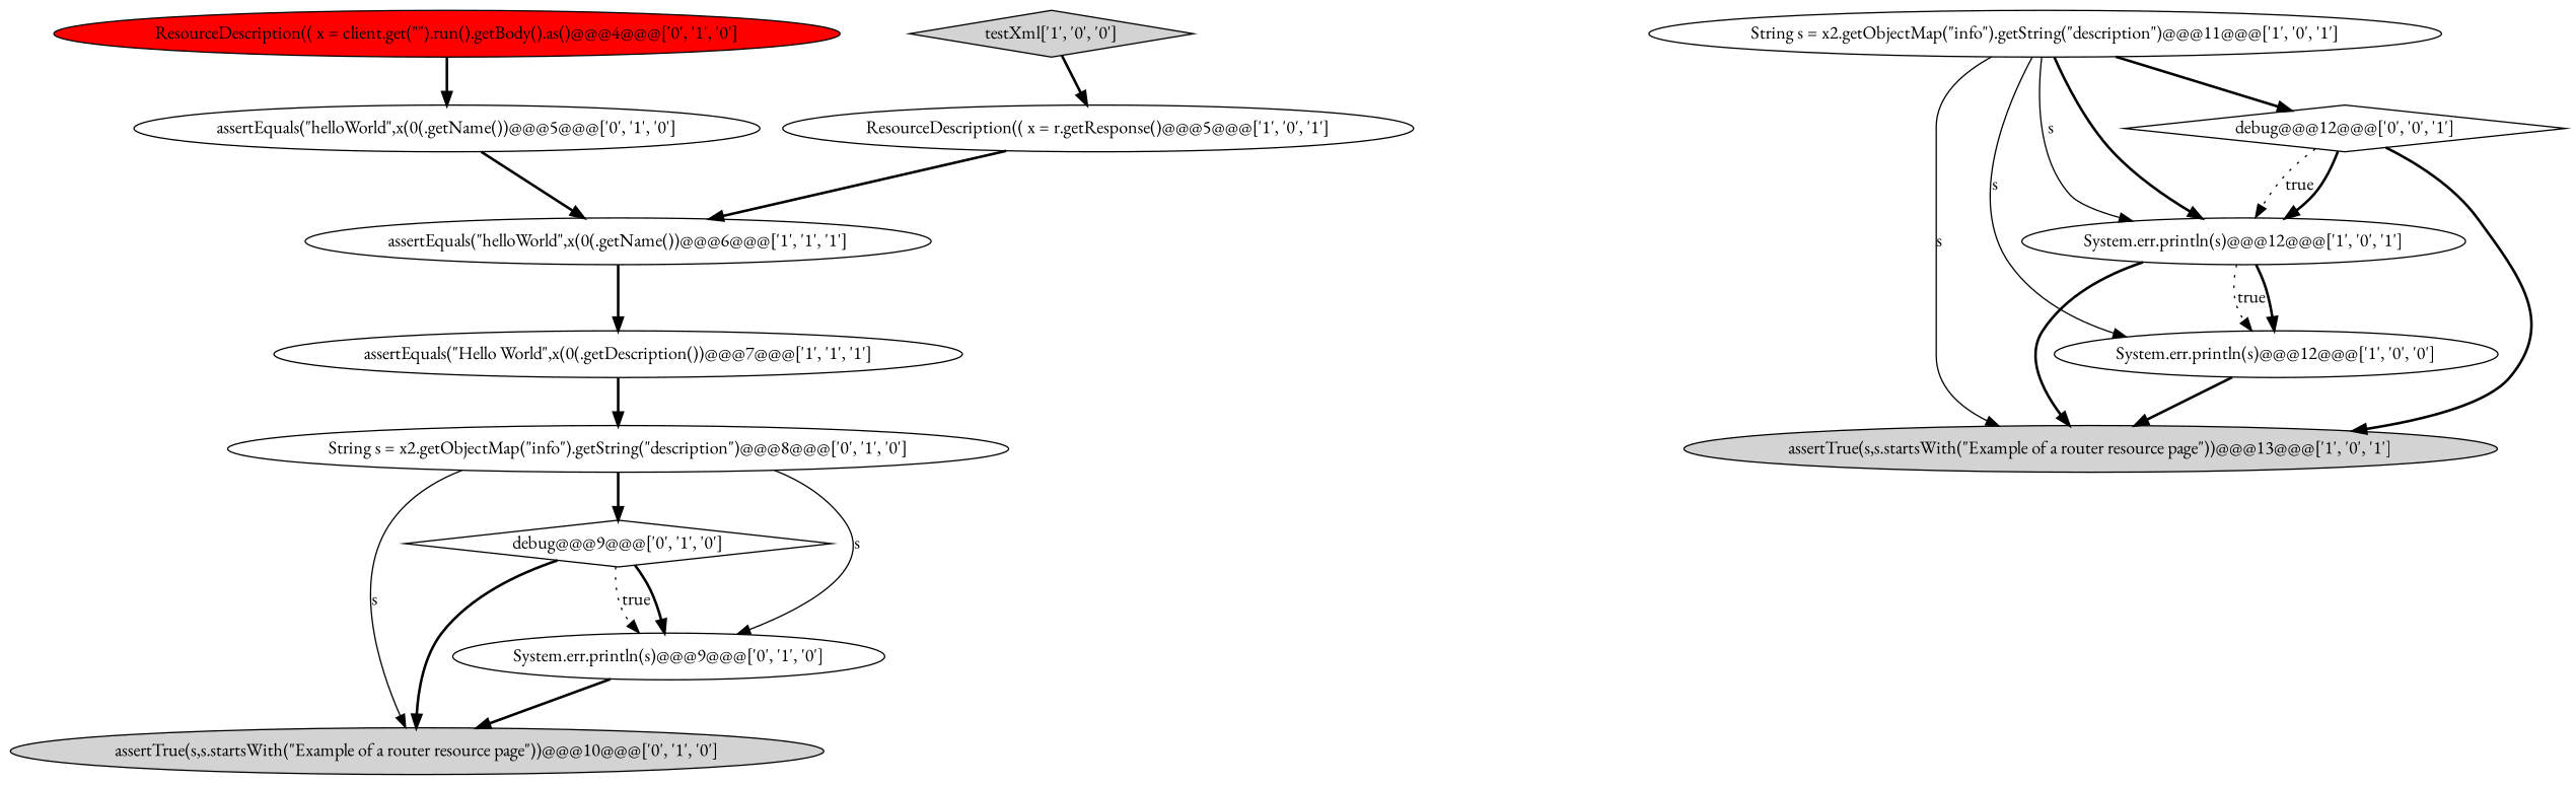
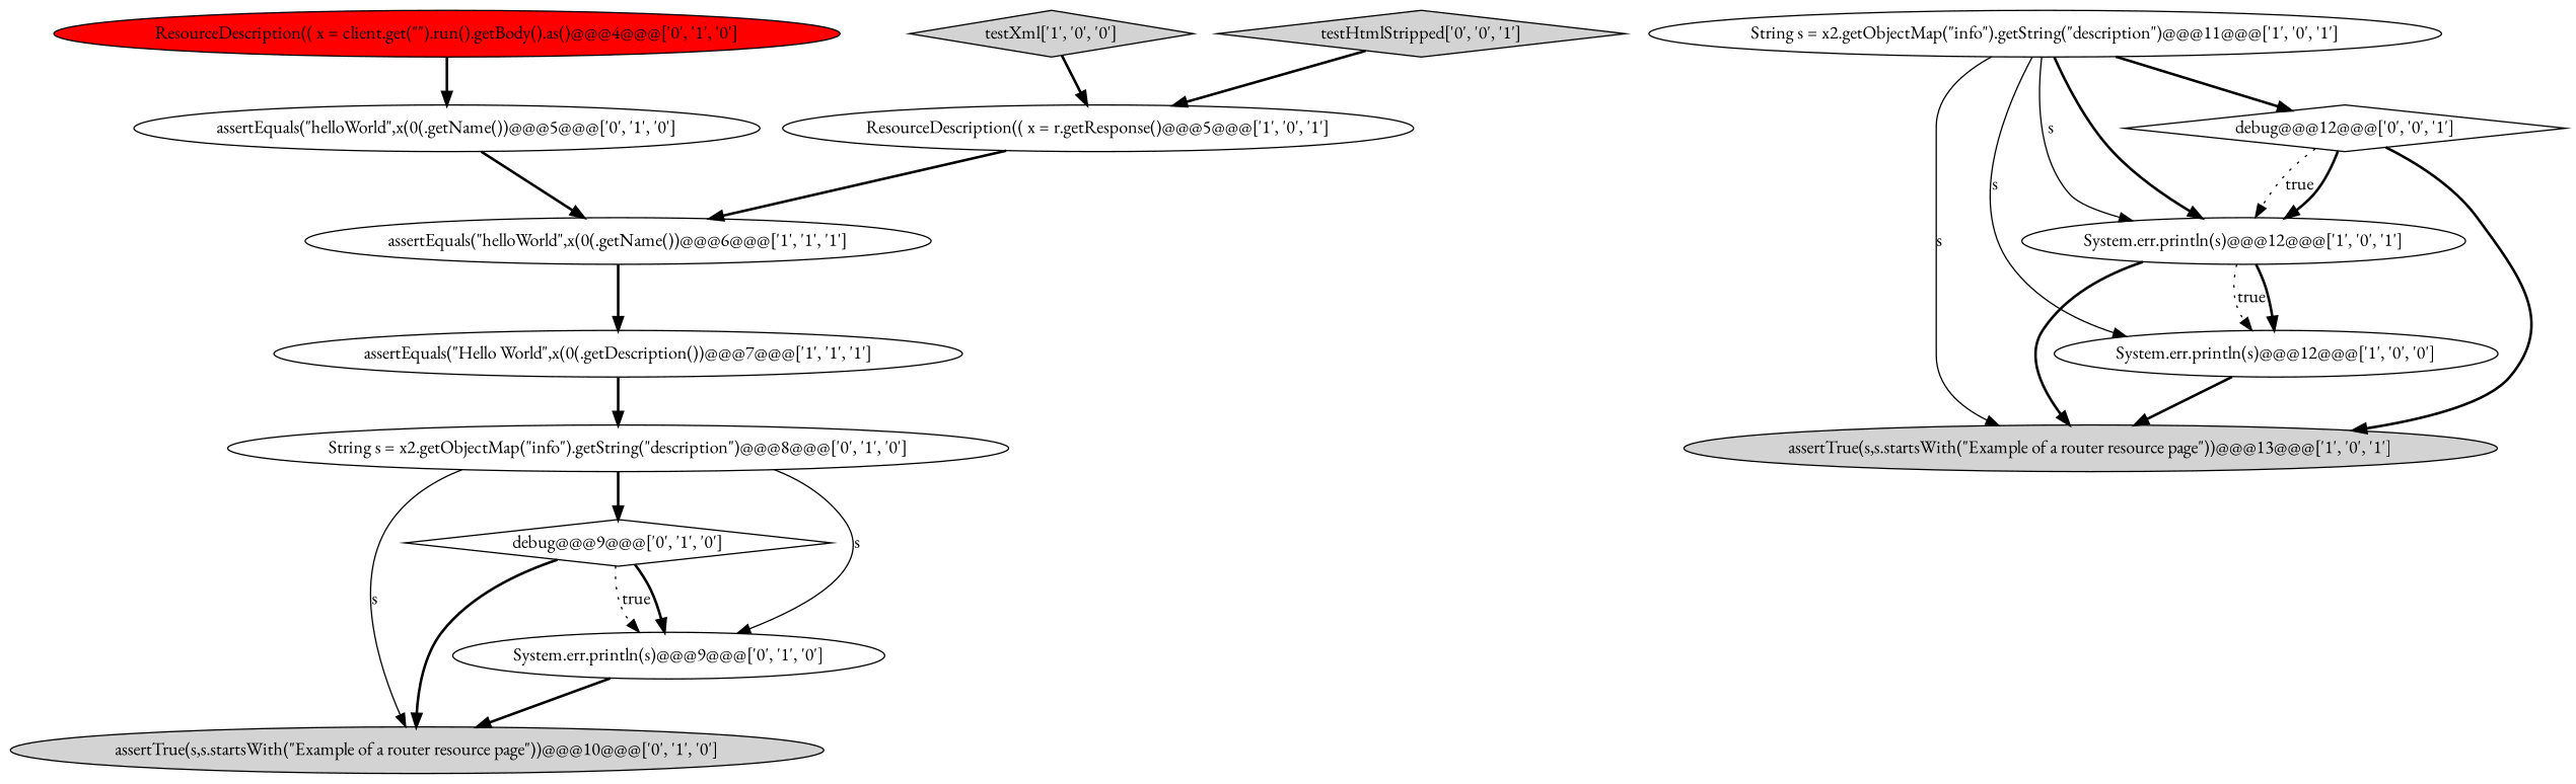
  digraph {
    fontname="EB Garamond"
    node [fillcolor=white fontname="EB Garamond" shape=ellipse style=filled]
    edge [fontname="EB Garamond" style=bold]
    n1 [label="ResourceDescription(( x = r.getResponse()@@@5@@@['1', '0', '1']"]
    n2 [label="assertEquals(\"helloWorld\",x(0(.getName())@@@6@@@['1', '1', '1']"]
    n3 [label="assertEquals(\"Hello World\",x(0(.getDescription())@@@7@@@['1', '1', '1']"]
    n4 [label="String s = x2.getObjectMap(\"info\").getString(\"description\")@@@11@@@['1', '0', '1']"]
    n5 [fillcolor=lightgray label="assertTrue(s,s.startsWith(\"Example of a router resource page\"))@@@13@@@['1', '0', '1']"]
    n6 [label="System.err.println(s)@@@12@@@['1', '0', '1']"]
    n7 [label="debug@@@12@@@['0', '0', '1']" shape=diamond]
    n8 [label="System.err.println(s)@@@12@@@['1', '0', '0']"]
    n9 [fillcolor=lightgray label="assertTrue(s,s.startsWith(\"Example of a router resource page\"))@@@10@@@['0', '1', '0']"]
    n10 [fillcolor=lightgray label="testXml['1', '0', '0']" shape=diamond]
    n11 [fillcolor=red label="ResourceDescription(( x = client.get(\"\").run().getBody().as()@@@4@@@['0', '1', '0']"]
    n12 [label="assertEquals(\"helloWorld\",x(0(.getName())@@@5@@@['0', '1', '0']"]
    n13 [label="String s = x2.getObjectMap(\"info\").getString(\"description\")@@@8@@@['0', '1', '0']"]
    n14 [label="debug@@@9@@@['0', '1', '0']" shape=diamond]
    n15 [label="System.err.println(s)@@@9@@@['0', '1', '0']"]
+   n16 [fillcolor=lightgray label="testHtmlStripped['0', '0', '1']" shape=diamond]
    n1 -> n2
    n2 -> n3
    n3 -> n13
    n4 -> n5 [label=s style=solid]
    n4 -> n6 [label=s style=solid]
    n4 -> n6
    n4 -> n7
    n4 -> n8 [label=s style=solid]
    n6 -> n5
    n6 -> n8 [label=true style=dotted]
    n6 -> n8
    n7 -> n5
    n7 -> n6 [label=true style=dotted]
    n7 -> n6
    n8 -> n5
    n10 -> n1
    n11 -> n12
    n12 -> n2
    n13 -> n9 [label=s style=solid]
    n13 -> n14
    n13 -> n15 [label=s style=solid]
    n14 -> n9
    n14 -> n15 [label=true style=dotted]
    n14 -> n15
    n15 -> n9
+   n16 -> n1
  }
